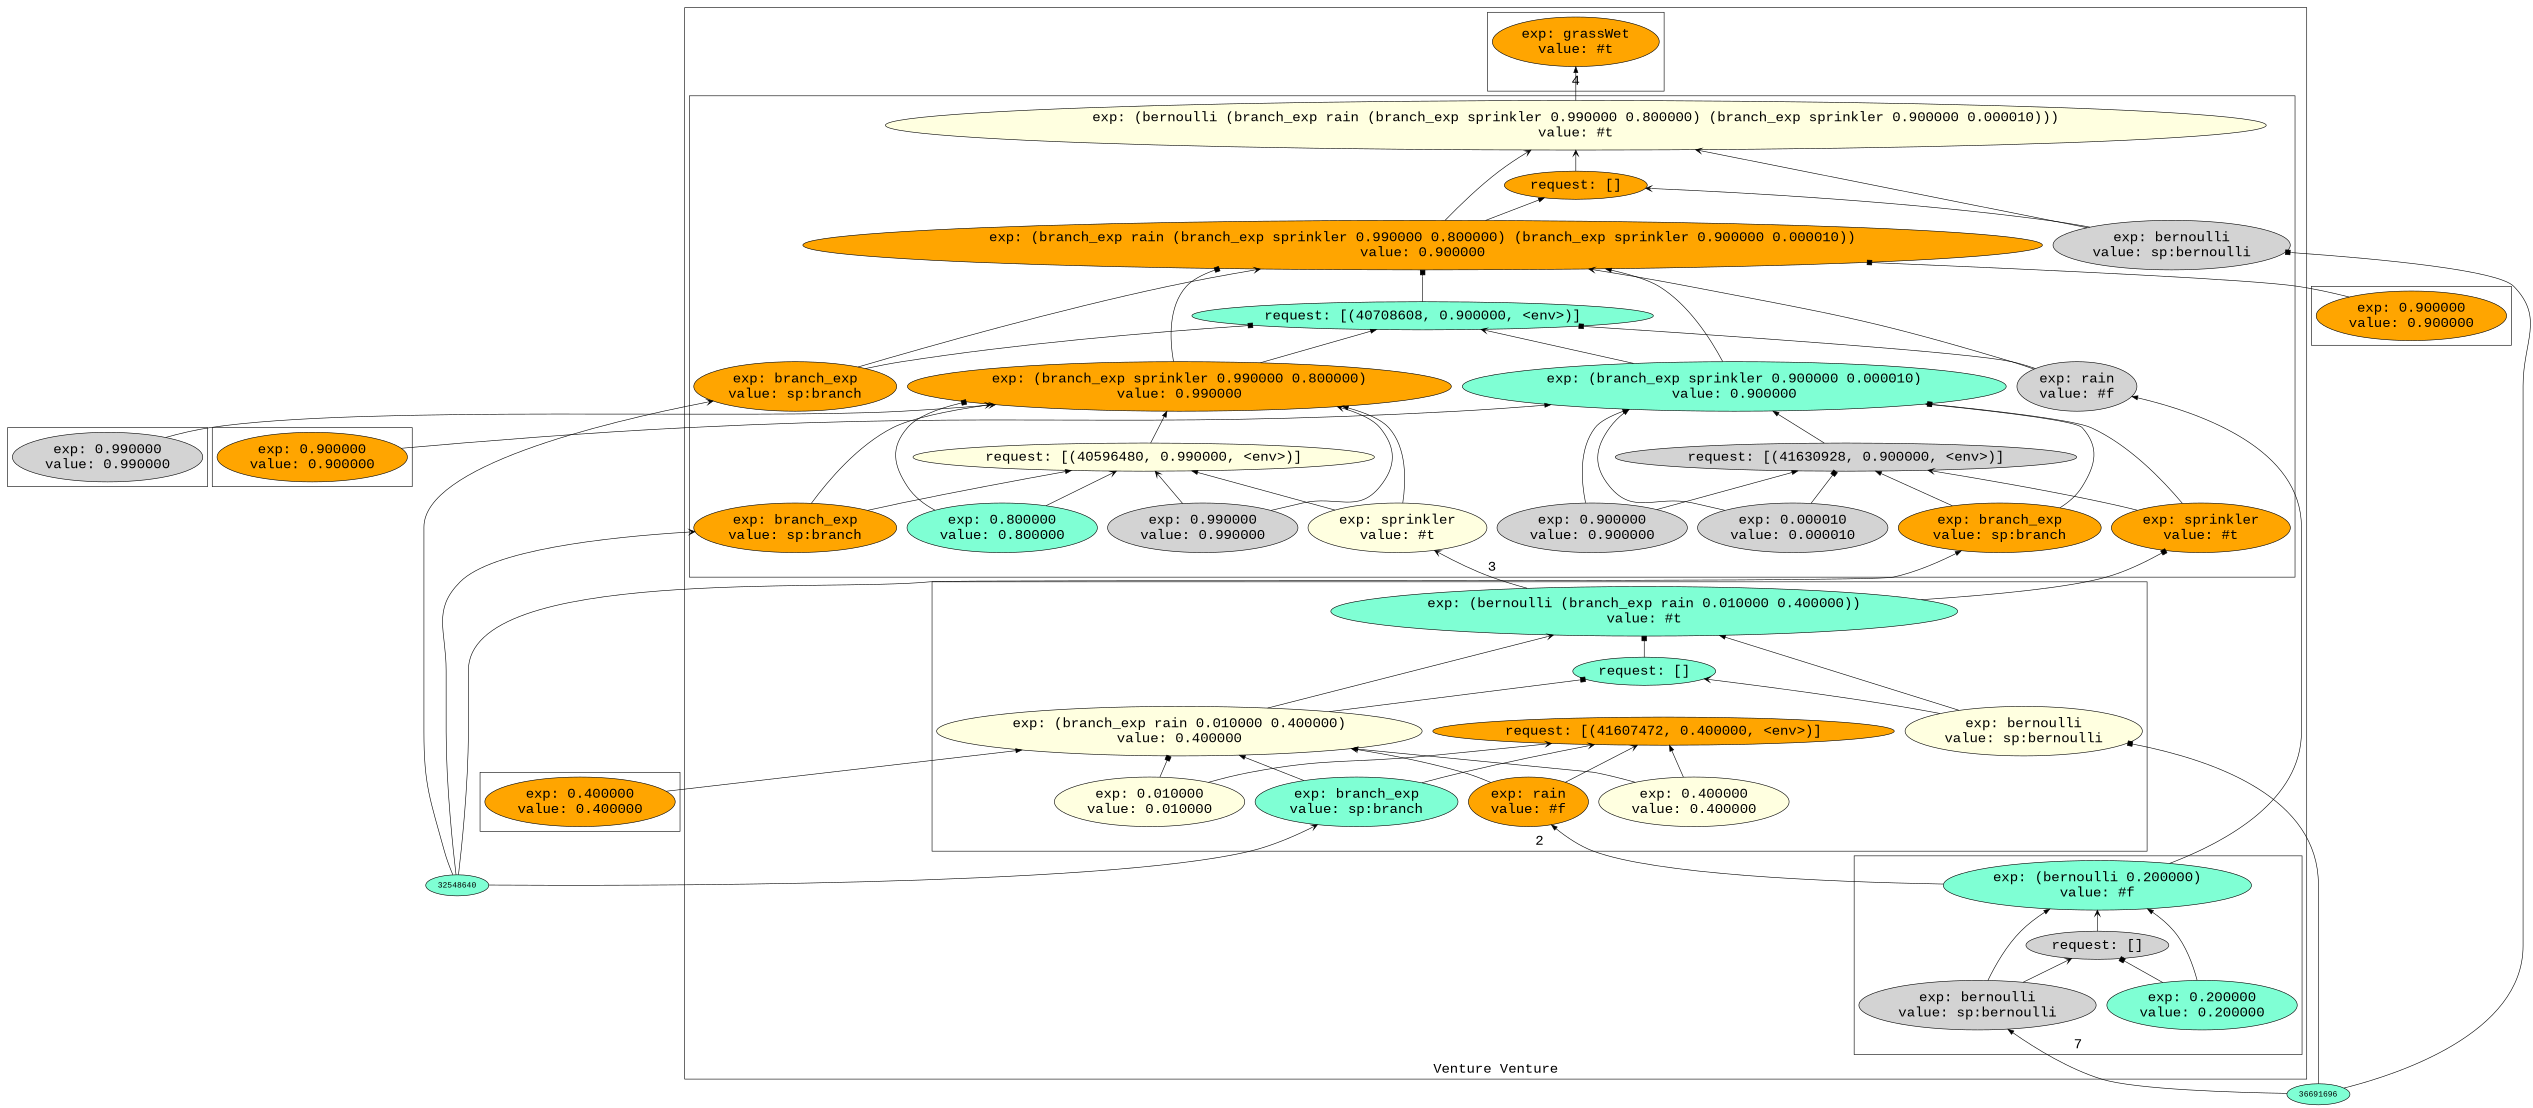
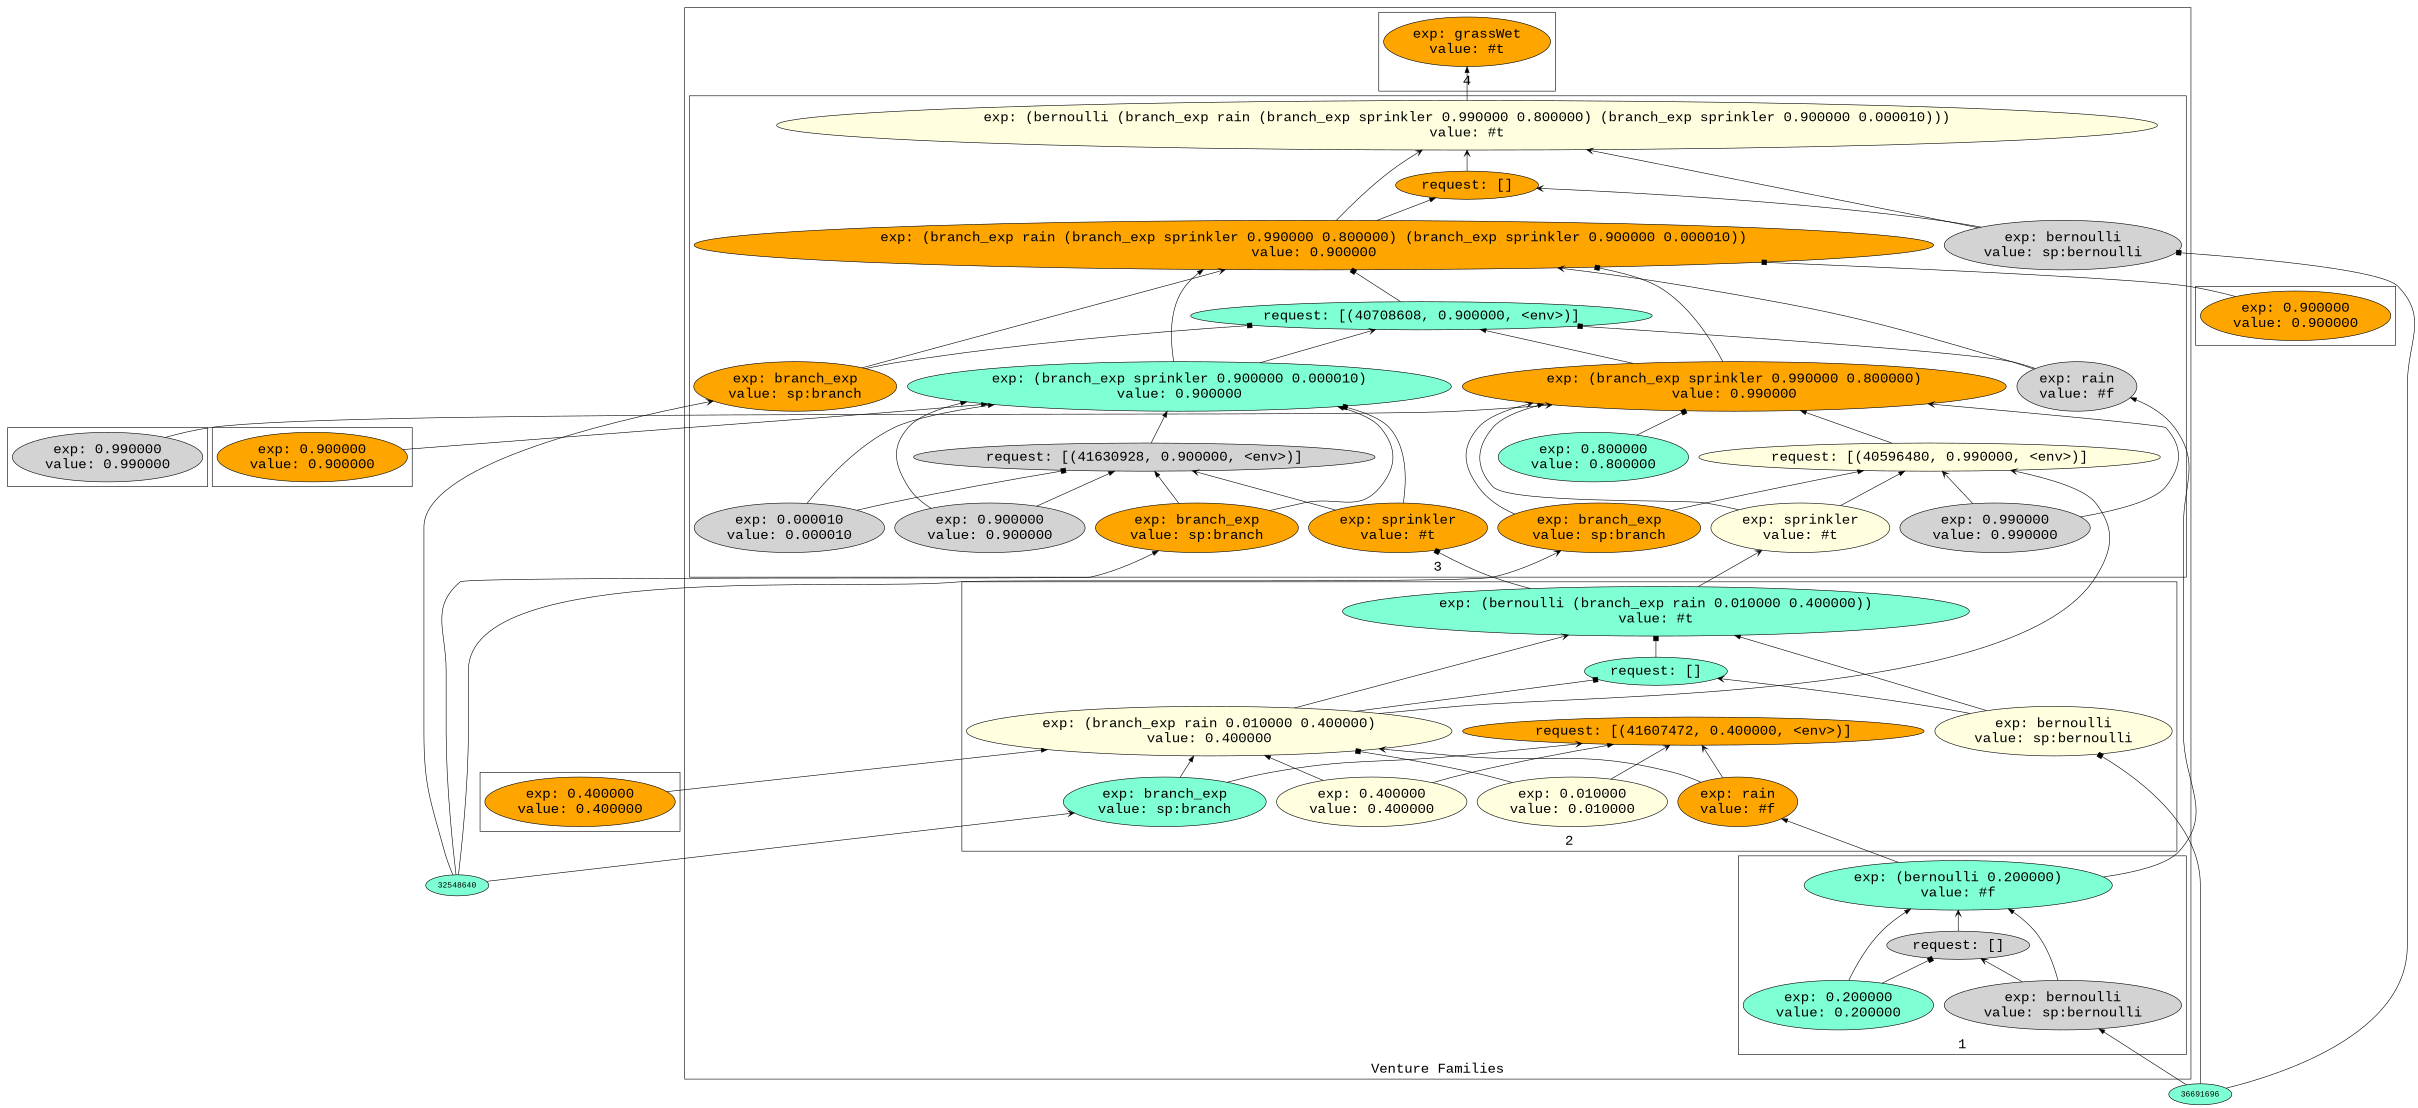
  digraph {
    fontname="Liberation Mono"
    fontsize=24
    rankdir=BT
    node [fillcolor=orange fontname="Liberation Mono" fontsize=24 shape=ellipse style=filled]
    edge [arrowhead=normal color=black fontname="Liberation Mono" style=solid]
    n1 [fillcolor=aquamarine label="exp: (bernoulli 0.200000)\nvalue: #f"]
    n2 [fillcolor=lightgrey label="request: []"]
    n3 [fillcolor=lightgrey label="exp: bernoulli\nvalue: sp:bernoulli"]
    n4 [fillcolor=aquamarine label="exp: 0.200000\nvalue: 0.200000"]
    n5 [fillcolor=aquamarine label="exp: (bernoulli (branch_exp rain 0.010000 0.400000))\nvalue: #t"]
    n6 [fillcolor=aquamarine label="request: []"]
    n7 [fillcolor=lightyellow label="exp: bernoulli\nvalue: sp:bernoulli"]
    n8 [fillcolor=lightyellow label="exp: (branch_exp rain 0.010000 0.400000)\nvalue: 0.400000"]
    n9 [label="request: [(41607472, 0.400000, <env>)]"]
    n10 [fillcolor=aquamarine label="exp: branch_exp\nvalue: sp:branch"]
    n11 [label="exp: rain\nvalue: #f"]
    n12 [fillcolor=lightyellow label="exp: 0.010000\nvalue: 0.010000"]
    n13 [fillcolor=lightyellow label="exp: 0.400000\nvalue: 0.400000"]
    n14 [fillcolor=lightyellow label="exp: (bernoulli (branch_exp rain (branch_exp sprinkler 0.990000 0.800000) (branch_exp sprinkler 0.900000 0.000010)))\nvalue: #t"]
    n15 [label="request: []"]
    n16 [fillcolor=lightgrey label="exp: bernoulli\nvalue: sp:bernoulli"]
    n17 [label="exp: (branch_exp rain (branch_exp sprinkler 0.990000 0.800000) (branch_exp sprinkler 0.900000 0.000010))\nvalue: 0.900000"]
    n18 [fillcolor=aquamarine label="request: [(40708608, 0.900000, <env>)]"]
    n19 [label="exp: branch_exp\nvalue: sp:branch"]
    n20 [fillcolor=lightgrey label="exp: rain\nvalue: #f"]
    n21 [label="exp: (branch_exp sprinkler 0.990000 0.800000)\nvalue: 0.990000"]
    n22 [fillcolor=lightyellow label="request: [(40596480, 0.990000, <env>)]"]
    n23 [label="exp: branch_exp\nvalue: sp:branch"]
    n24 [fillcolor=lightyellow label="exp: sprinkler\nvalue: #t"]
    n25 [fillcolor=lightgrey label="exp: 0.990000\nvalue: 0.990000"]
    n26 [fillcolor=aquamarine label="exp: 0.800000\nvalue: 0.800000"]
    n27 [fillcolor=aquamarine label="exp: (branch_exp sprinkler 0.900000 0.000010)\nvalue: 0.900000"]
    n28 [fillcolor=lightgrey label="request: [(41630928, 0.900000, <env>)]"]
    n29 [label="exp: branch_exp\nvalue: sp:branch"]
    n30 [label="exp: sprinkler\nvalue: #t"]
    n31 [fillcolor=lightgrey label="exp: 0.900000\nvalue: 0.900000"]
    n32 [fillcolor=lightgrey label="exp: 0.000010\nvalue: 0.000010"]
    n33 [label="exp: grassWet\nvalue: #t"]
    n34 [fillcolor=lightgrey label="exp: 0.990000\nvalue: 0.990000"]
    n35 [label="exp: 0.900000\nvalue: 0.900000"]
    n36 [label="exp: 0.900000\nvalue: 0.900000"]
    n37 [label="exp: 0.400000\nvalue: 0.400000"]
    36691696 [fillcolor=aquamarine fontsize="" shape=""]
    32548640 [fillcolor=aquamarine fontsize="" shape=""]
    subgraph cluster_1 {
-     label="Venture Venture"
+     label="Venture Families"
      subgraph cluster_2 {
-       label=7
+       label=1
        n1
        n2
        n3
        n4
      }
      subgraph cluster_3 {
        label=2
        n5
        n6
        n7
        n8
        n9
        n10
        n11
        n12
        n13
      }
      subgraph cluster_4 {
        label=3
        n14
        n15
        n16
        n17
        n18
        n19
        n20
        n21
        n22
        n23
        n24
        n25
        n26
        n27
        n28
        n29
        n30
        n31
        n32
      }
      subgraph cluster_5 {
        label=4
        n33
      }
    }
    subgraph cluster_6 {
      n34
    }
    subgraph cluster_7 {
      n35
    }
    subgraph cluster_8 {
      n36
    }
    subgraph cluster_9 {
      n37
    }
    n1 -> n11
    n1 -> n20
    n2 -> n1 [arrowhead=vee]
    n3 -> n1
    n3 -> n2 [arrowhead=vee]
    n4 -> n1
    n4 -> n2 [arrowhead=box]
    n5 -> n24 [arrowhead=vee]
    n5 -> n30 [arrowhead=box]
    n6 -> n5 [arrowhead=box]
    n7 -> n5
    n7 -> n6 [arrowhead=vee]
    n8 -> n5 [arrowhead=vee]
    n8 -> n6 [arrowhead=box]
    n10 -> n8
    n10 -> n9 [arrowhead=vee]
    n11 -> n8 [arrowhead=vee]
    n11 -> n9 [arrowhead=vee]
    n12 -> n8 [arrowhead=box]
    n12 -> n9 [arrowhead=vee]
    n13 -> n8
    n13 -> n9
    n14 -> n33
    n15 -> n14 [arrowhead=vee]
    n16 -> n14 [arrowhead=vee]
    n16 -> n15 [arrowhead=vee]
    n17 -> n14 [arrowhead=vee]
    n17 -> n15
    n18 -> n17 [arrowhead=box]
    n19 -> n17 [arrowhead=vee]
    n19 -> n18 [arrowhead=box]
    n20 -> n17 [arrowhead=vee]
    n20 -> n18 [arrowhead=box]
    n21 -> n17 [arrowhead=box]
    n21 -> n18
    n22 -> n21
    n23 -> n21 [arrowhead=vee]
    n23 -> n22
    n24 -> n21
    n24 -> n22
    n25 -> n21 [arrowhead=vee]
    n25 -> n22 [arrowhead=vee]
    n26 -> n21 [arrowhead=box]
-   n26 -> n22 [arrowhead=vee]
+   n8 -> n22 [arrowhead=vee]
    n27 -> n17
    n27 -> n18 [arrowhead=vee]
    n28 -> n27
    n29 -> n27
    n29 -> n28
    n30 -> n27 [arrowhead=box]
    n30 -> n28 [arrowhead=vee]
    n31 -> n27
    n31 -> n28
    n32 -> n27
    n32 -> n28 [arrowhead=box]
    n34 -> n21 [arrowhead=vee]
    n35 -> n27
    n36 -> n17 [arrowhead=box]
    n37 -> n8
    36691696 -> n3
    36691696 -> n7 [arrowhead=box]
    36691696 -> n16 [arrowhead=box]
    32548640 -> n10 [arrowhead=vee]
    32548640 -> n19 [arrowhead=vee]
    32548640 -> n23 [arrowhead=vee]
    32548640 -> n29
  }
